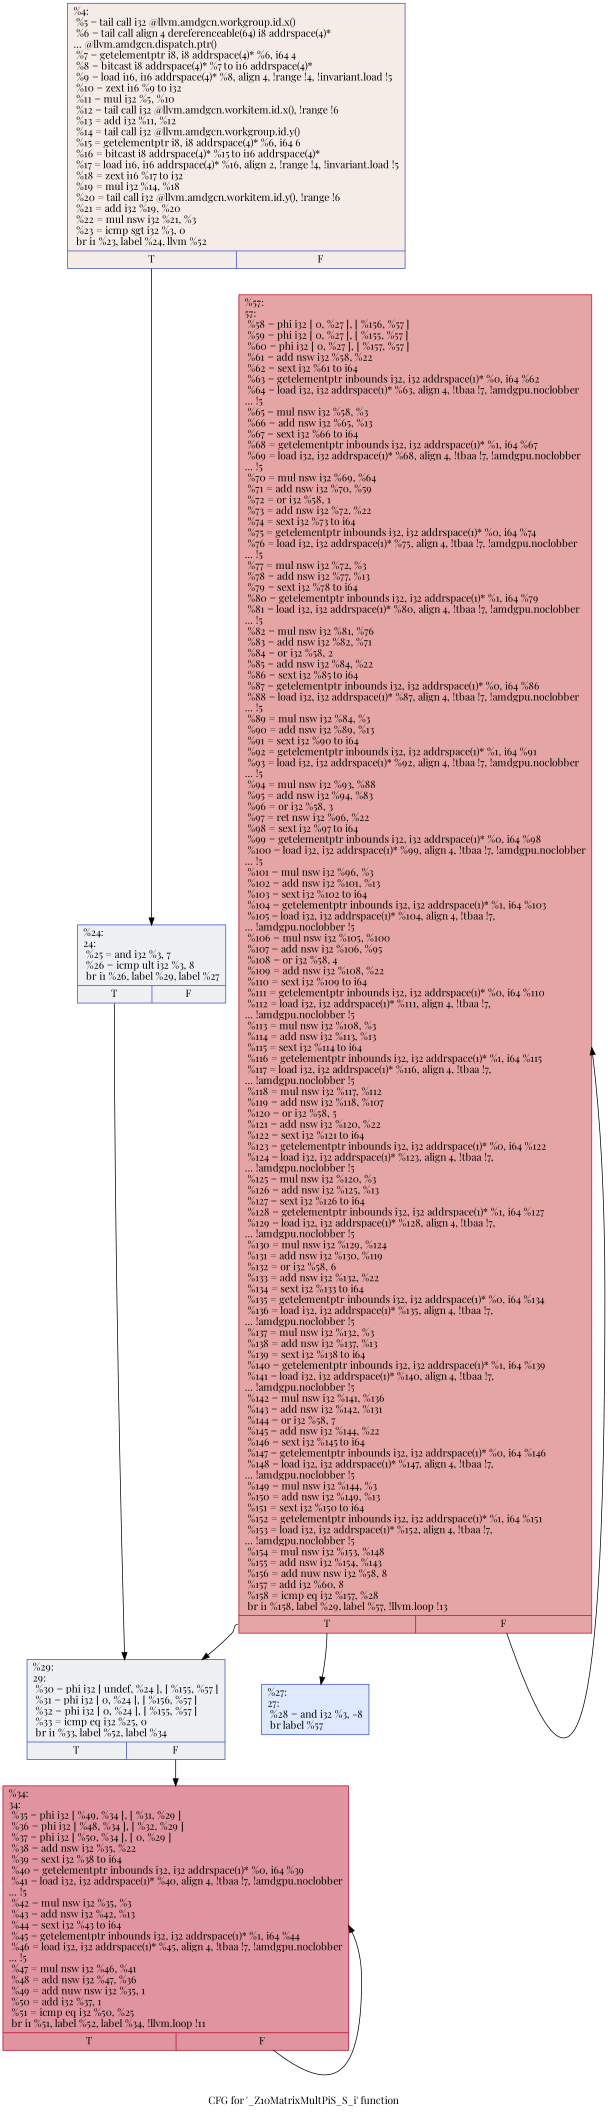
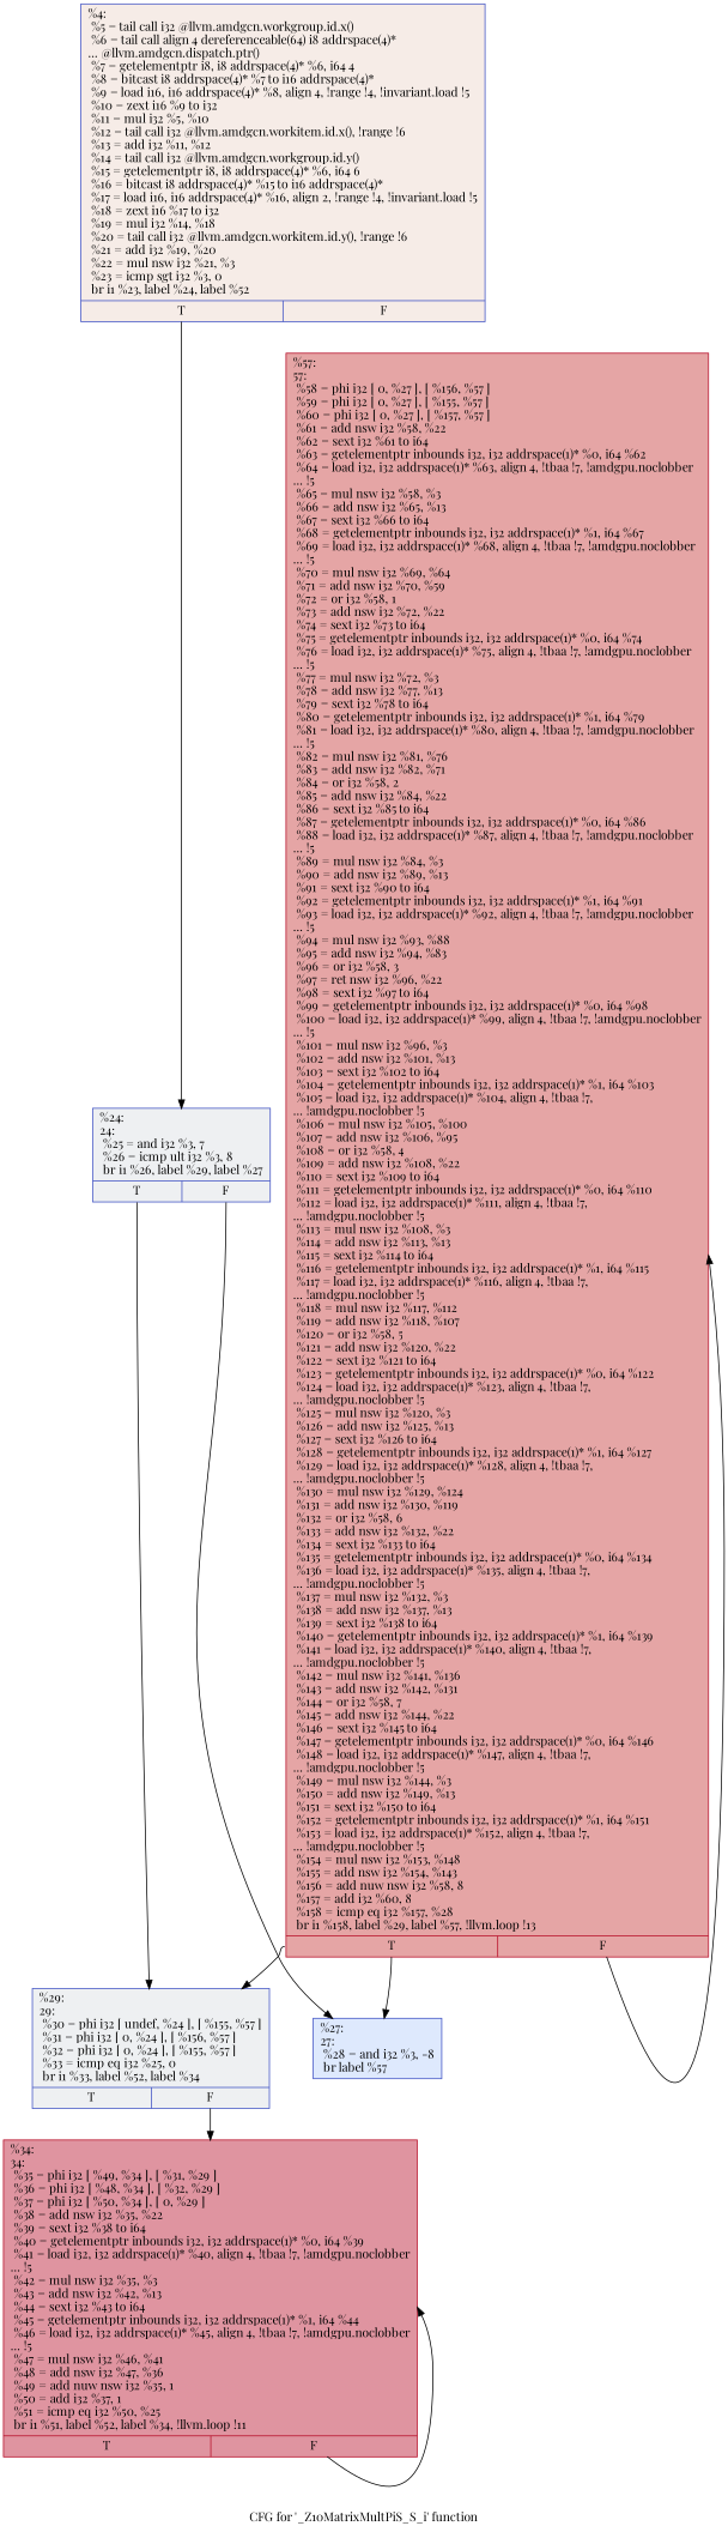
  digraph {
    fontname="Playfair Display"
    label="CFG for '_Z10MatrixMultPiS_S_i' function"
    node [color="#3d50c3ff" fillcolor="#d9dce170" fontname="Playfair Display" shape=record style=filled]
    edge [fontname="Playfair Display" tailport=s0]
-   n1 [fillcolor="#ead5c970" label="{%4:\l  %5 = tail call i32 @llvm.amdgcn.workgroup.id.x()\l  %6 = tail call align 4 dereferenceable(64) i8 addrspace(4)*\l... @llvm.amdgcn.dispatch.ptr()\l  %7 = getelementptr i8, i8 addrspace(4)* %6, i64 4\l  %8 = bitcast i8 addrspace(4)* %7 to i16 addrspace(4)*\l  %9 = load i16, i16 addrspace(4)* %8, align 4, !range !4, !invariant.load !5\l  %10 = zext i16 %9 to i32\l  %11 = mul i32 %5, %10\l  %12 = tail call i32 @llvm.amdgcn.workitem.id.x(), !range !6\l  %13 = add i32 %11, %12\l  %14 = tail call i32 @llvm.amdgcn.workgroup.id.y()\l  %15 = getelementptr i8, i8 addrspace(4)* %6, i64 6\l  %16 = bitcast i8 addrspace(4)* %15 to i16 addrspace(4)*\l  %17 = load i16, i16 addrspace(4)* %16, align 2, !range !4, !invariant.load !5\l  %18 = zext i16 %17 to i32\l  %19 = mul i32 %14, %18\l  %20 = tail call i32 @llvm.amdgcn.workitem.id.y(), !range !6\l  %21 = add i32 %19, %20\l  %22 = mul nsw i32 %21, %3\l  %23 = icmp sgt i32 %3, 0\l  br i1 %23, label %24, llvm %52\l|{<s0>T|<s1>F}}"]
+   n1 [fillcolor="#ead5c970" label="{%4:\l  %5 = tail call i32 @llvm.amdgcn.workgroup.id.x()\l  %6 = tail call align 4 dereferenceable(64) i8 addrspace(4)*\l... @llvm.amdgcn.dispatch.ptr()\l  %7 = getelementptr i8, i8 addrspace(4)* %6, i64 4\l  %8 = bitcast i8 addrspace(4)* %7 to i16 addrspace(4)*\l  %9 = load i16, i16 addrspace(4)* %8, align 4, !range !4, !invariant.load !5\l  %10 = zext i16 %9 to i32\l  %11 = mul i32 %5, %10\l  %12 = tail call i32 @llvm.amdgcn.workitem.id.x(), !range !6\l  %13 = add i32 %11, %12\l  %14 = tail call i32 @llvm.amdgcn.workgroup.id.y()\l  %15 = getelementptr i8, i8 addrspace(4)* %6, i64 6\l  %16 = bitcast i8 addrspace(4)* %15 to i16 addrspace(4)*\l  %17 = load i16, i16 addrspace(4)* %16, align 2, !range !4, !invariant.load !5\l  %18 = zext i16 %17 to i32\l  %19 = mul i32 %14, %18\l  %20 = tail call i32 @llvm.amdgcn.workitem.id.y(), !range !6\l  %21 = add i32 %19, %20\l  %22 = mul nsw i32 %21, %3\l  %23 = icmp sgt i32 %3, 0\l  br i1 %23, label %24, label %52\l|{<s0>T|<s1>F}}"]
    n2 [label="{%24:\l24:                                               \l  %25 = and i32 %3, 7\l  %26 = icmp ult i32 %3, 8\l  br i1 %26, label %29, label %27\l|{<s0>T|<s1>F}}"]
    n3 [label="{%29:\l29:                                               \l  %30 = phi i32 [ undef, %24 ], [ %155, %57 ]\l  %31 = phi i32 [ 0, %24 ], [ %156, %57 ]\l  %32 = phi i32 [ 0, %24 ], [ %155, %57 ]\l  %33 = icmp eq i32 %25, 0\l  br i1 %33, label %52, label %34\l|{<s0>T|<s1>F}}"]
    n4 [fillcolor="#b5cdfa70" label="{%27:\l27:                                               \l  %28 = and i32 %3, -8\l  br label %57\l}"]
    n5 [color="#b70d28ff" fillcolor="#b70d2870" label="{%34:\l34:                                               \l  %35 = phi i32 [ %49, %34 ], [ %31, %29 ]\l  %36 = phi i32 [ %48, %34 ], [ %32, %29 ]\l  %37 = phi i32 [ %50, %34 ], [ 0, %29 ]\l  %38 = add nsw i32 %35, %22\l  %39 = sext i32 %38 to i64\l  %40 = getelementptr inbounds i32, i32 addrspace(1)* %0, i64 %39\l  %41 = load i32, i32 addrspace(1)* %40, align 4, !tbaa !7, !amdgpu.noclobber\l... !5\l  %42 = mul nsw i32 %35, %3\l  %43 = add nsw i32 %42, %13\l  %44 = sext i32 %43 to i64\l  %45 = getelementptr inbounds i32, i32 addrspace(1)* %1, i64 %44\l  %46 = load i32, i32 addrspace(1)* %45, align 4, !tbaa !7, !amdgpu.noclobber\l... !5\l  %47 = mul nsw i32 %46, %41\l  %48 = add nsw i32 %47, %36\l  %49 = add nuw nsw i32 %35, 1\l  %50 = add i32 %37, 1\l  %51 = icmp eq i32 %50, %25\l  br i1 %51, label %52, label %34, !llvm.loop !11\l|{<s0>T|<s1>F}}"]
    n6 [color="#b70d28ff" fillcolor="#c5333470" label="{%57:\l57:                                               \l  %58 = phi i32 [ 0, %27 ], [ %156, %57 ]\l  %59 = phi i32 [ 0, %27 ], [ %155, %57 ]\l  %60 = phi i32 [ 0, %27 ], [ %157, %57 ]\l  %61 = add nsw i32 %58, %22\l  %62 = sext i32 %61 to i64\l  %63 = getelementptr inbounds i32, i32 addrspace(1)* %0, i64 %62\l  %64 = load i32, i32 addrspace(1)* %63, align 4, !tbaa !7, !amdgpu.noclobber\l... !5\l  %65 = mul nsw i32 %58, %3\l  %66 = add nsw i32 %65, %13\l  %67 = sext i32 %66 to i64\l  %68 = getelementptr inbounds i32, i32 addrspace(1)* %1, i64 %67\l  %69 = load i32, i32 addrspace(1)* %68, align 4, !tbaa !7, !amdgpu.noclobber\l... !5\l  %70 = mul nsw i32 %69, %64\l  %71 = add nsw i32 %70, %59\l  %72 = or i32 %58, 1\l  %73 = add nsw i32 %72, %22\l  %74 = sext i32 %73 to i64\l  %75 = getelementptr inbounds i32, i32 addrspace(1)* %0, i64 %74\l  %76 = load i32, i32 addrspace(1)* %75, align 4, !tbaa !7, !amdgpu.noclobber\l... !5\l  %77 = mul nsw i32 %72, %3\l  %78 = add nsw i32 %77, %13\l  %79 = sext i32 %78 to i64\l  %80 = getelementptr inbounds i32, i32 addrspace(1)* %1, i64 %79\l  %81 = load i32, i32 addrspace(1)* %80, align 4, !tbaa !7, !amdgpu.noclobber\l... !5\l  %82 = mul nsw i32 %81, %76\l  %83 = add nsw i32 %82, %71\l  %84 = or i32 %58, 2\l  %85 = add nsw i32 %84, %22\l  %86 = sext i32 %85 to i64\l  %87 = getelementptr inbounds i32, i32 addrspace(1)* %0, i64 %86\l  %88 = load i32, i32 addrspace(1)* %87, align 4, !tbaa !7, !amdgpu.noclobber\l... !5\l  %89 = mul nsw i32 %84, %3\l  %90 = add nsw i32 %89, %13\l  %91 = sext i32 %90 to i64\l  %92 = getelementptr inbounds i32, i32 addrspace(1)* %1, i64 %91\l  %93 = load i32, i32 addrspace(1)* %92, align 4, !tbaa !7, !amdgpu.noclobber\l... !5\l  %94 = mul nsw i32 %93, %88\l  %95 = add nsw i32 %94, %83\l  %96 = or i32 %58, 3\l  %97 = ret nsw i32 %96, %22\l  %98 = sext i32 %97 to i64\l  %99 = getelementptr inbounds i32, i32 addrspace(1)* %0, i64 %98\l  %100 = load i32, i32 addrspace(1)* %99, align 4, !tbaa !7, !amdgpu.noclobber\l... !5\l  %101 = mul nsw i32 %96, %3\l  %102 = add nsw i32 %101, %13\l  %103 = sext i32 %102 to i64\l  %104 = getelementptr inbounds i32, i32 addrspace(1)* %1, i64 %103\l  %105 = load i32, i32 addrspace(1)* %104, align 4, !tbaa !7,\l... !amdgpu.noclobber !5\l  %106 = mul nsw i32 %105, %100\l  %107 = add nsw i32 %106, %95\l  %108 = or i32 %58, 4\l  %109 = add nsw i32 %108, %22\l  %110 = sext i32 %109 to i64\l  %111 = getelementptr inbounds i32, i32 addrspace(1)* %0, i64 %110\l  %112 = load i32, i32 addrspace(1)* %111, align 4, !tbaa !7,\l... !amdgpu.noclobber !5\l  %113 = mul nsw i32 %108, %3\l  %114 = add nsw i32 %113, %13\l  %115 = sext i32 %114 to i64\l  %116 = getelementptr inbounds i32, i32 addrspace(1)* %1, i64 %115\l  %117 = load i32, i32 addrspace(1)* %116, align 4, !tbaa !7,\l... !amdgpu.noclobber !5\l  %118 = mul nsw i32 %117, %112\l  %119 = add nsw i32 %118, %107\l  %120 = or i32 %58, 5\l  %121 = add nsw i32 %120, %22\l  %122 = sext i32 %121 to i64\l  %123 = getelementptr inbounds i32, i32 addrspace(1)* %0, i64 %122\l  %124 = load i32, i32 addrspace(1)* %123, align 4, !tbaa !7,\l... !amdgpu.noclobber !5\l  %125 = mul nsw i32 %120, %3\l  %126 = add nsw i32 %125, %13\l  %127 = sext i32 %126 to i64\l  %128 = getelementptr inbounds i32, i32 addrspace(1)* %1, i64 %127\l  %129 = load i32, i32 addrspace(1)* %128, align 4, !tbaa !7,\l... !amdgpu.noclobber !5\l  %130 = mul nsw i32 %129, %124\l  %131 = add nsw i32 %130, %119\l  %132 = or i32 %58, 6\l  %133 = add nsw i32 %132, %22\l  %134 = sext i32 %133 to i64\l  %135 = getelementptr inbounds i32, i32 addrspace(1)* %0, i64 %134\l  %136 = load i32, i32 addrspace(1)* %135, align 4, !tbaa !7,\l... !amdgpu.noclobber !5\l  %137 = mul nsw i32 %132, %3\l  %138 = add nsw i32 %137, %13\l  %139 = sext i32 %138 to i64\l  %140 = getelementptr inbounds i32, i32 addrspace(1)* %1, i64 %139\l  %141 = load i32, i32 addrspace(1)* %140, align 4, !tbaa !7,\l... !amdgpu.noclobber !5\l  %142 = mul nsw i32 %141, %136\l  %143 = add nsw i32 %142, %131\l  %144 = or i32 %58, 7\l  %145 = add nsw i32 %144, %22\l  %146 = sext i32 %145 to i64\l  %147 = getelementptr inbounds i32, i32 addrspace(1)* %0, i64 %146\l  %148 = load i32, i32 addrspace(1)* %147, align 4, !tbaa !7,\l... !amdgpu.noclobber !5\l  %149 = mul nsw i32 %144, %3\l  %150 = add nsw i32 %149, %13\l  %151 = sext i32 %150 to i64\l  %152 = getelementptr inbounds i32, i32 addrspace(1)* %1, i64 %151\l  %153 = load i32, i32 addrspace(1)* %152, align 4, !tbaa !7,\l... !amdgpu.noclobber !5\l  %154 = mul nsw i32 %153, %148\l  %155 = add nsw i32 %154, %143\l  %156 = add nuw nsw i32 %58, 8\l  %157 = add i32 %60, 8\l  %158 = icmp eq i32 %157, %28\l  br i1 %158, label %29, label %57, !llvm.loop !13\l|{<s0>T|<s1>F}}"]
    n1 -> n2
    n2 -> n3
+   n2 -> n4 [tailport=s1]
    n3 -> n5 [tailport=s1]
    n5 -> n5 [tailport=s1]
    n6 -> n3
    n6 -> n4
    n6 -> n6 [tailport=s1]
  }
